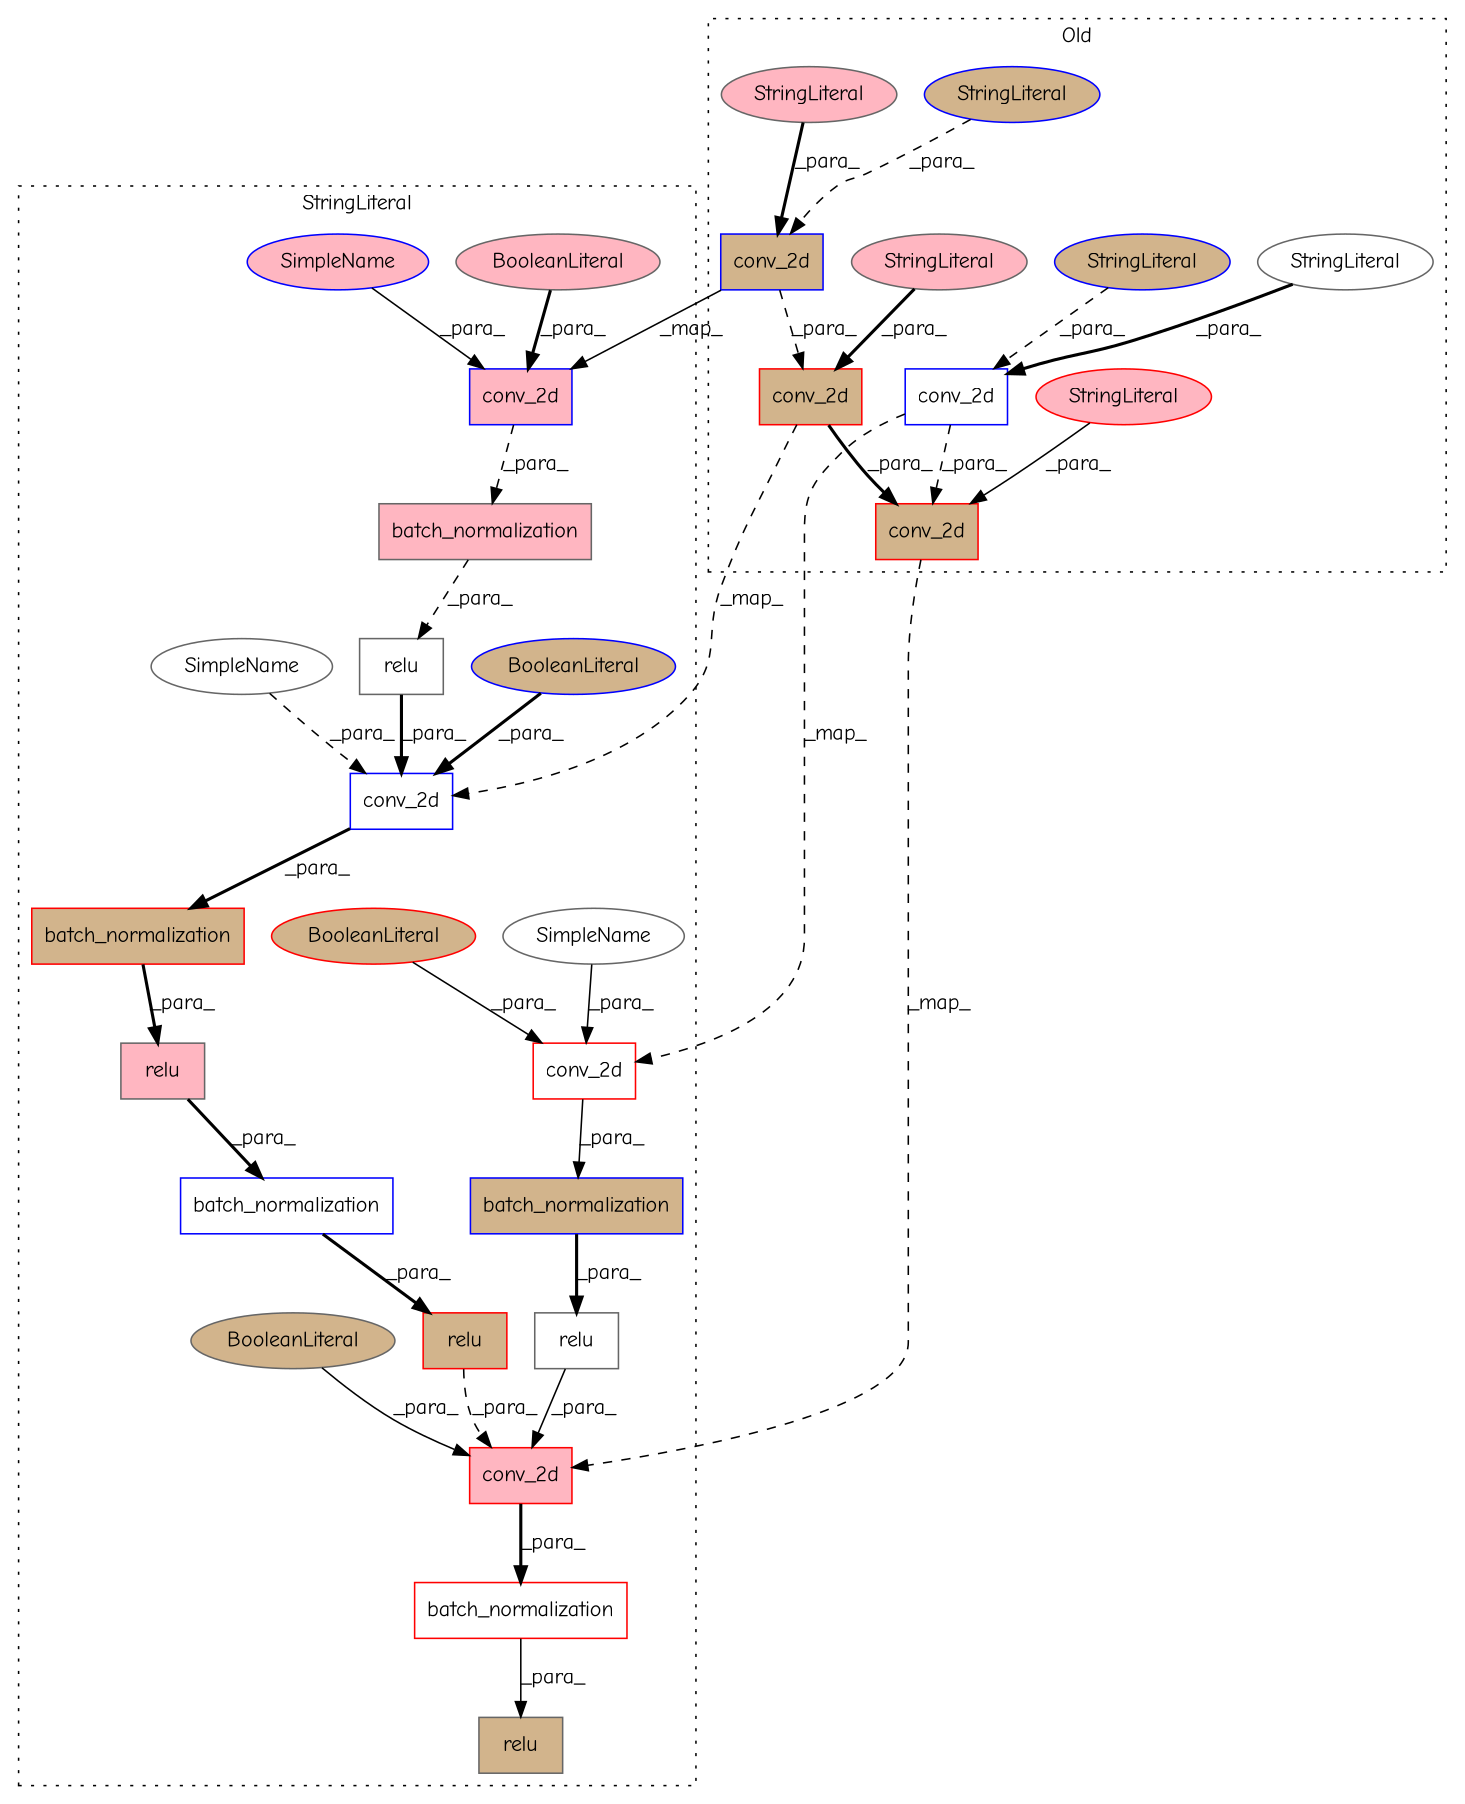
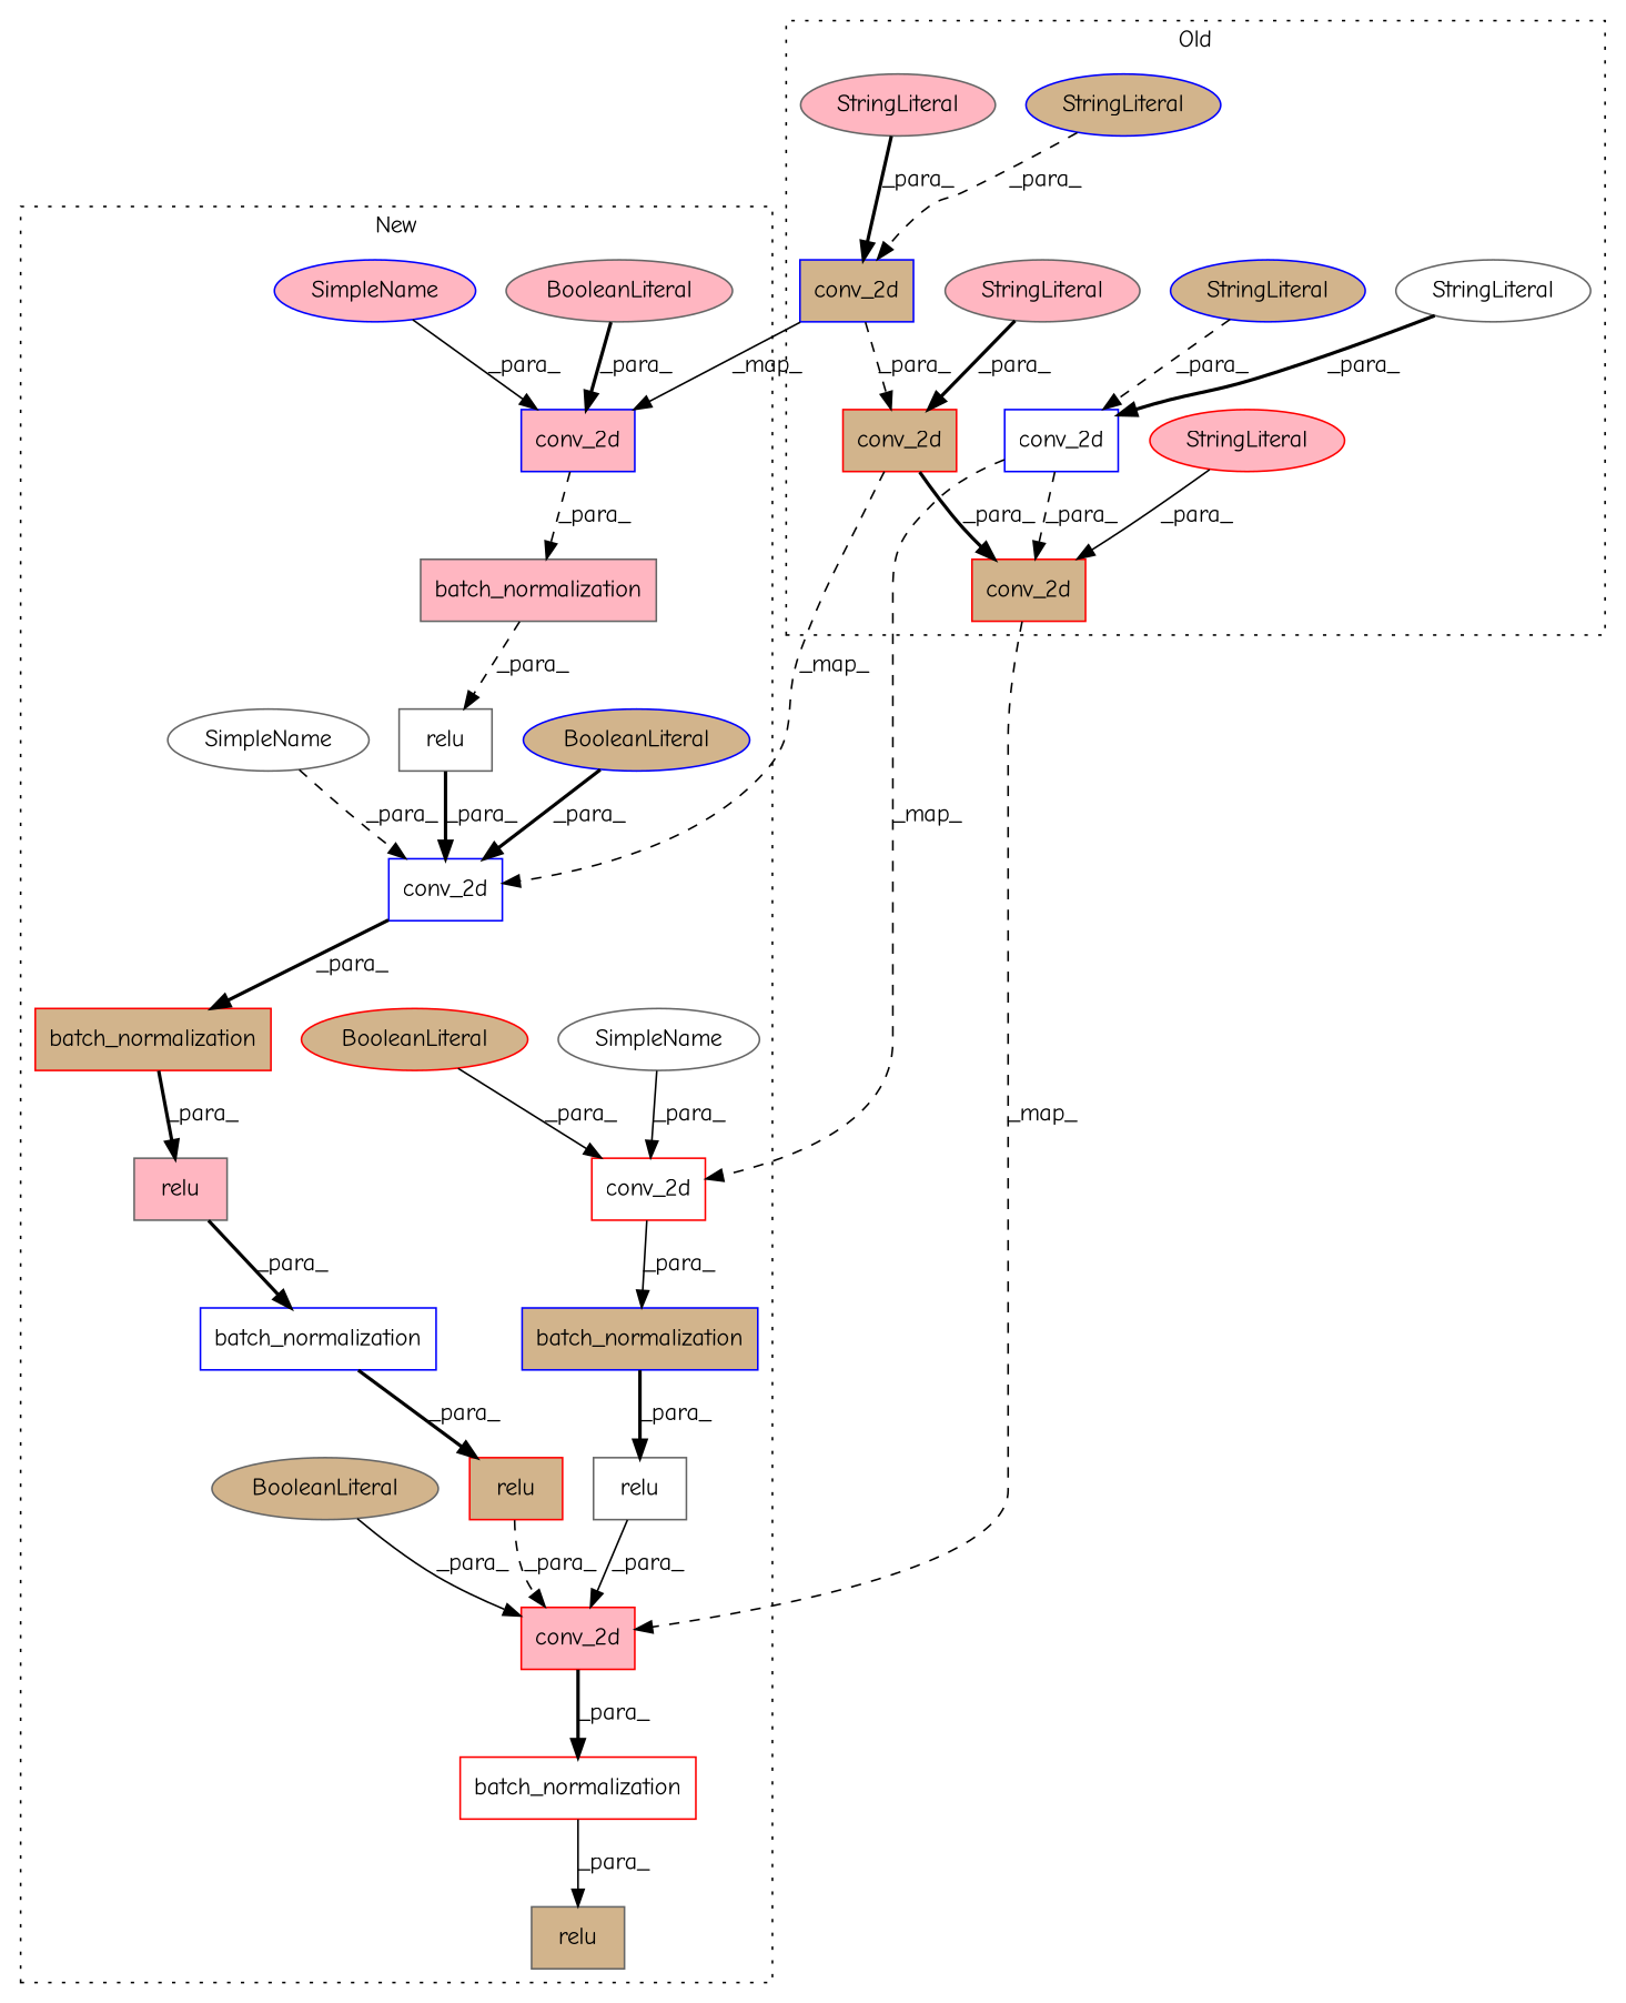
  digraph {
    fontname="Comic Neue"
    node [a=32 l="8,1" shape=box style=filled fillcolor=tan color=gray40 fontname="Comic Neue"]
    edge [style=bold fontname="Comic Neue"]
    n1 [label=conv_2d s="1517,1597" color=red]
    n2 [a=45 l=21 label=StringLiteral s=1558 shape=ellipse fillcolor=lightpink color=red]
    n3 [label=conv_2d s="996,1057" fillcolor=white color=blue]
    n4 [a=45 l=21 label=StringLiteral s=1013 shape=ellipse fillcolor=white]
    n5 [a=45 l=6 label=StringLiteral s=1035 shape=ellipse color=blue]
    n6 [label=conv_2d s="1170,1231" color=blue]
    n7 [a=45 l=6 label=StringLiteral s=1209 shape=ellipse color=blue]
    n8 [a=45 l=21 label=StringLiteral s=1187 shape=ellipse fillcolor=lightpink]
    n9 [label=conv_2d s="1252,1323" color=red]
    n10 [a=45 l=21 label=StringLiteral s=1279 shape=ellipse fillcolor=lightpink]
    n11 [label=conv_2d s="1650,1714" fillcolor=lightpink color=red]
    n12 [l="20,1" label=batch_normalization s="1448,1522" fillcolor=white color=blue]
    n13 [l="5,1" label=relu s="1625,1716"]
    n14 [l="20,1" label=batch_normalization s="1064,1128" color=blue]
    n15 [l="5,1" label=relu s="1342,1422" fillcolor=lightpink]
    n16 [l="20,1" label=batch_normalization s="1630,1715" fillcolor=white color=red]
    n17 [l="5,1" label=relu s="1443,1523" color=red]
    n18 [l="20,1" label=batch_normalization s="1347,1421" color=red]
    n19 [l="5,1" label=relu s="1251,1321" fillcolor=white]
    n20 [l="20,1" label=batch_normalization s="1256,1320" fillcolor=lightpink]
    n21 [l="5,1" label=relu s="1059,1129" fillcolor=white]
    n22 [a=9 l=5 label=BooleanLiteral s=1691 shape=ellipse]
    n23 [label=conv_2d s="1084,1127" fillcolor=white color=red]
    n24 [a=9 l=5 label=BooleanLiteral s=1101 shape=ellipse color=red]
    n25 [label=conv_2d s="1276,1319" fillcolor=lightpink color=blue]
    n26 [a=9 l=5 label=BooleanLiteral s=1293 shape=ellipse fillcolor=lightpink]
    n27 [label=conv_2d s="1367,1420" fillcolor=white color=blue]
    n28 [a=9 l=5 label=BooleanLiteral s=1394 shape=ellipse color=blue]
    n29 [a=42 l=4 label=SimpleName s=1107 shape=ellipse fillcolor=white]
    n30 [a=42 l=4 label=SimpleName s=1299 shape=ellipse fillcolor=lightpink color=blue]
    n31 [a=42 l=4 label=SimpleName s=1400 shape=ellipse fillcolor=white]
    subgraph cluster_1 {
      label=Old
      style=dotted
      n1
      n2
      n3
      n4
      n5
      n6
      n7
      n8
      n9
      n10
    }
    subgraph cluster_2 {
-     label=StringLiteral
+     label=New
      style=dotted
      n11
      n12
      n13
      n14
      n15
      n16
      n17
      n18
      n19
      n20
      n21
      n22
      n23
      n24
      n25
      n26
      n27
      n28
      n29
      n30
      n31
    }
    n1 -> n11 [label=_map_ style=dashed]
    n2 -> n1 [label=_para_ style=solid]
    n3 -> n1 [label=_para_ style=dashed]
    n3 -> n23 [label=_map_ style=dashed]
    n4 -> n3 [label=_para_]
    n5 -> n3 [label=_para_ style=dashed]
    n6 -> n9 [label=_para_ style=dashed]
    n6 -> n25 [label=_map_ style=solid]
    n7 -> n6 [label=_para_ style=dashed]
    n8 -> n6 [label=_para_]
    n9 -> n1 [label=_para_]
    n9 -> n27 [label=_map_ style=dashed]
    n10 -> n9 [label=_para_]
    n11 -> n16 [label=_para_]
    n12 -> n17 [label=_para_]
    n14 -> n21 [label=_para_]
    n15 -> n12 [label=_para_]
    n16 -> n13 [label=_para_ style=solid]
    n17 -> n11 [label=_para_ style=dashed]
    n18 -> n15 [label=_para_]
    n19 -> n27 [label=_para_]
    n20 -> n19 [label=_para_ style=dashed]
    n21 -> n11 [label=_para_ style=solid]
    n22 -> n11 [label=_para_ style=solid]
    n23 -> n14 [label=_para_ style=solid]
    n24 -> n23 [label=_para_ style=solid]
    n25 -> n20 [label=_para_ style=dashed]
    n26 -> n25 [label=_para_]
    n27 -> n18 [label=_para_]
    n28 -> n27 [label=_para_]
    n29 -> n23 [label=_para_ style=solid]
    n30 -> n25 [label=_para_ style=solid]
    n31 -> n27 [label=_para_ style=dashed]
  }
